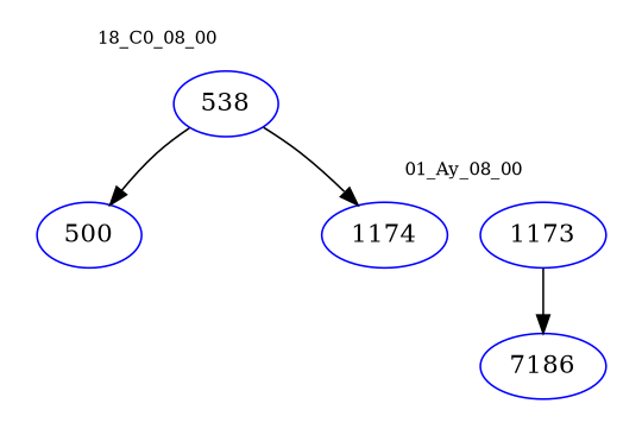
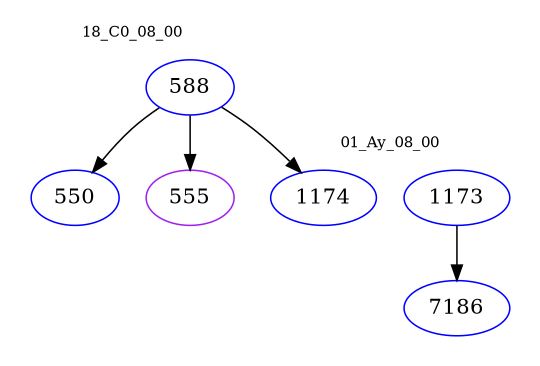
  digraph {
    node [color=blue]
    edge [color=black]
    n1 [label=1173]
    n2 [label=7186]
    n3 [label=1174]
-   n4 [label=538]
-   n5 [label=500]
+   n4 [label=588]
+   n5 [label=550]
+   n6 [color=purple label=555]
    subgraph cluster_1 {
      color=white
      fontsize=10
      label="01_Ay_08_00"
      n1
      n2
      n3
    }
    subgraph cluster_2 {
      color=white
      fontsize=10
      label="18_C0_08_00"
      n4
      n5
+     n6
    }
    n1 -> n2
    n4 -> n3
    n4 -> n5
+   n4 -> n6
  }
